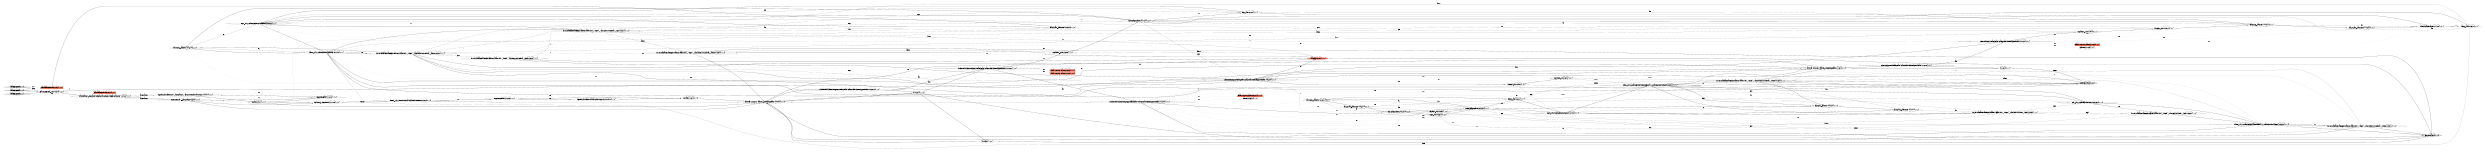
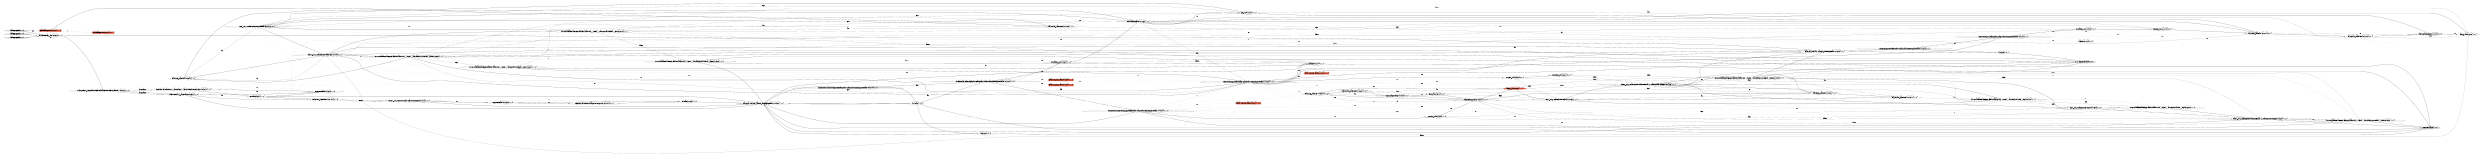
  digraph {
    rankdir=LR
    node [fillcolor=white shape=ellipse style=filled]
    edge [style=bold]
    n1 [label="final String key = paramKV.first()@@@26@@@['1', '1', '0']"]
    n2 [label="expire != null && !containsOnlyNumbers(expire,timeEndChar)@@@21@@@['1', '1', '1']" shape=diamond]
    n3 [label="tablesize != null && !containsOnlyNumbers(tablesize,\"kmg\")@@@24@@@['1', '1', '1']" shape=diamond]
    n4 [label="throw new InvalidParameterValueException(\"Failed LB in validation rule id: \" + rule.getId() + \" Cause: expire is not in timeformat: \" + expire)@@@22@@@['1', '1', '1']"]
    n5 [label="final String value = paramKV.second()@@@27@@@['1', '1', '0']"]
    n6 [label="throw new InvalidParameterValueException(\"Failed LB in validation rule id: \" + rule.getId() + \" Cause: tablesize is not in size format: \" + tablesize)@@@25@@@['1', '1', '1']"]
    n7 [label="final List<Pair<String,String>> paramsList = stickinessPolicy.getParams()@@@5@@@['0', '0', '1']"]
    n8 [label="StickinessMethodType.AppCookieBased.getName().equalsIgnoreCase(stickinessPolicy.getMethodName())@@@28@@@['1', '1', '1']" shape=diamond]
    n9 [fillcolor=lightgray label="return true@@@49@@@['0', '0', '1']"]
    n10 [fillcolor=lightgray label="return true@@@63@@@['1', '1', '0']"]
    n11 [label="StickinessMethodType.LBCookieBased.getName().equalsIgnoreCase(stickinessPolicy.getMethodName())@@@6@@@['0', '0', '1']" shape=diamond]
    n12 [label="{}@@@6@@@['0', '0', '1']"]
    n13 [label="StickinessMethodType.SourceBased.getName().equalsIgnoreCase(stickinessPolicy.getMethodName())@@@8@@@['0', '0', '1']" shape=diamond]
    n14 [label="throw new InvalidParameterValueException(\"Failed LB in validation rule id: \" + rule.getId() + \" Cause: holdtime is not in timeformat: \" + holdTime)@@@59@@@['1', '1', '0']"]
    n15 [label="final List<Pair<String,String>> paramsList = stickinessPolicy.getParams()@@@19@@@['1', '1', '0']"]
    n16 [label="throw new InvalidParameterValueException(\"Failed LB in validation rule id: \" + rule.getId() + \" Cause: holdtime is not in timeformat: \" + holdTime)@@@45@@@['1', '1', '1']"]
    n17 [label="{}@@@20@@@['1', '1', '0']"]
    n18 [label="LbStickinessMethod.StickinessMethodType.LBCookieBased.getName().equalsIgnoreCase(stickinessPolicy.getMethodName())@@@20@@@['0', '1', '0']" shape=diamond]
    n19 [label="final String key = paramKV.first()@@@46@@@['1', '1', '0']"]
    n20 [label="length != null && !containsOnlyNumbers(length,null)@@@55@@@['1', '1', '0']" shape=diamond]
    n21 [label="holdTime != null && !containsOnlyNumbers(holdTime,timeEndChar) && !containsOnlyNumbers(holdTime,null)@@@58@@@['1', '1', '0']" shape=diamond]
    n22 [fillcolor=tomato label="final LoadBalancingRule rule@@@2@@@['1', '1', '0']" shape=box]
    n23 [fillcolor=tomato label="final LoadBalancingRule rule@@@2@@@['0', '0', '1']" shape=box]
    n24 [label="\"expire\".equalsIgnoreCase(key)@@@17@@@['1', '1', '1']" shape=diamond]
    n25 [label="final String key = paramKV.first()@@@12@@@['0', '0', '1']"]
    n26 [label="expire = value@@@18@@@['1', '1', '1']"]
    n27 [label="throw new InvalidParameterValueException(\"Failed LB in validation rule id: \" + rule.getId() + \" Cause: expire is not in timeformat: \" + expire)@@@36@@@['1', '1', '0']"]
    n28 [label="\"tablesize\".equalsIgnoreCase(key)@@@14@@@['0', '0', '1']" shape=diamond]
    n29 [label="final String value = paramKV.second()@@@13@@@['0', '0', '1']"]
    n30 [label="length != null && !containsOnlyNumbers(length,null)@@@41@@@['1', '1', '1']" shape=diamond]
    n31 [label="holdTime != null && !containsOnlyNumbers(holdTime,timeEndChar) && !containsOnlyNumbers(holdTime,null)@@@44@@@['1', '1', '1']" shape=diamond]
    n32 [label="final String key = paramKV.first()@@@32@@@['0', '0', '1']"]
-   n33 [fillcolor=tomato label="paramsList@@@31@@@['1', '1', '1']"]
+   n33 [label="paramsList@@@31@@@['1', '1', '1']"]
    n34 [label="String length = null@@@29@@@['0', '0', '1']"]
    n35 [label="String holdTime = null@@@30@@@['0', '0', '1']"]
    n36 [label="final String value = paramKV.second()@@@33@@@['0', '0', '1']"]
    n37 [label="\"length\".equalsIgnoreCase(key)@@@34@@@['0', '0', '1']" shape=diamond]
    n38 [label="\"holdtime\".equalsIgnoreCase(key)@@@37@@@['1', '1', '1']" shape=diamond]
+   n39 [fillcolor=tomato label="final Pair<String,String> paramKV@@@31@@@['0', '0', '1']" shape=box]
    n40 [label="s_logger.isDebugEnabled()@@@6@@@['1', '1', '0']" shape=diamond]
    n41 [label="s_logger.debug(\"Can't create LB on port \" + haproxy_stats_port + \", haproxy is listening for LB stats on this port\")@@@7@@@['1', '1', '0']"]
    n42 [label="return false@@@9@@@['1', '1', '0']"]
    n43 [label="String lbProtocol = rule.getLbProtocol()@@@11@@@['0', '1', '0']"]
    n44 [label="String expire = \"30m\"@@@10@@@['0', '0', '1']"]
    n45 [label="throw new InvalidParameterValueException(\"Failed LB in validation rule id: \" + rule.getId() + \" Cause: tablesize is not in size format: \" + tablesize)@@@39@@@['1', '1', '0']"]
    n46 [label="final String timeEndChar = \"dhms\"@@@3@@@['1', '1', '1']"]
    n47 [label="int haproxy_stats_port = Integer.parseInt(_configDao.getValue(Config.NetworkLBHaproxyStatsPort.key()))@@@4@@@['1', '1', '0']"]
    n48 [label="rule.getSourcePortStart() == haproxy_stats_port@@@5@@@['1', '1', '0']" shape=diamond]
    n49 [label="final String value = paramKV.second()@@@47@@@['1', '1', '0']"]
    n50 [label="throw new InvalidParameterValueException(\"Failed LB in validation rule id: \" + rule.getId() + \" Cause: length is not a number: \" + length)@@@42@@@['1', '1', '1']"]
    n51 [label="throw new InvalidParameterValueException(\"Failed LB in validation rule id: \" + rule.getId() + \" Cause: length is not a number: \" + length)@@@56@@@['1', '1', '0']"]
-   n52 [label="holdTime = value@@@38@@@['1', '1', '1']"]
+   n52 [fillcolor=tomato label="holdTime = value@@@38@@@['1', '1', '1']"]
    n53 [label="s_logger.debug(\"Can't create LB rule as haproxy does not support udp\")@@@14@@@['0', '1', '0']"]
    n54 [label="return false@@@16@@@['0', '1', '0']"]
    n55 [label="lbProtocol != null && lbProtocol.toLowerCase().equals(NetUtils.UDP_PROTO)@@@12@@@['0', '1', '0']" shape=diamond]
    n56 [label="s_logger.isDebugEnabled()@@@13@@@['0', '1', '0']" shape=diamond]
    n57 [label="length = value@@@35@@@['0', '0', '1']"]
    n58 [label="{}@@@13@@@['1', '0', '0']"]
    n59 [label="LbStickinessMethod.StickinessMethodType.SourceBased.getName().equalsIgnoreCase(stickinessPolicy.getMethodName())@@@22@@@['1', '1', '0']" shape=diamond]
    n60 [label="tablesize = value@@@15@@@['0', '0', '1']"]
    n61 [fillcolor=tomato label="final Pair<String,String> paramKV@@@25@@@['0', '1', '0']" shape=box]
    n62 [label="paramsList@@@11@@@['0', '0', '1']" shape=box]
    n63 [fillcolor=lightgray label="validateHAProxyLBRule['0', '0', '1']" shape=diamond]
    n64 [fillcolor=tomato label="final Pair<String,String> paramKV@@@18@@@['1', '0', '0']" shape=box]
    n65 [label="LbStickinessMethod.StickinessMethodType.AppCookieBased.getName().equalsIgnoreCase(stickinessPolicy.getMethodName())@@@42@@@['1', '1', '0']" shape=diamond]
    n66 [label="String tablesize = \"200k\"@@@23@@@['1', '1', '0']"]
-   n67 [fillcolor=tomato label="final Pair<String,String> paramKV@@@11@@@['0', '0', '1']" shape=box]
    n68 [fillcolor=lightgray label="validateHAProxyLBRule['1', '0', '0']" shape=diamond]
    n69 [label="String tablesize = \"200k\"@@@9@@@['0', '0', '1']"]
    n70 [label="String length = null@@@43@@@['1', '1', '0']"]
    n71 [fillcolor=tomato label="final Pair<String,String> paramKV@@@38@@@['1', '0', '0']" shape=box]
-   n72 [label="paramsList@@@45@@@['0', '1', '0']"]
    n73 [fillcolor=lightgray label="validateHAProxyLBRule['0', '1', '0']" shape=diamond]
    n1 -> n2 [label=key style=solid]
    n1 -> n3 [label=key style=solid]
    n2 -> n3
    n2 -> n4 [label=true style=dotted]
    n2 -> n4
    n3 -> n1
    n3 -> n6 [label=true style=dotted]
    n3 -> n6
    n3 -> n7
    n3 -> n8
    n3 -> n9
    n4 -> n3
    n4 -> n33 [label=tablesize style=solid]
    n4 -> n45 [label=tablesize style=solid]
    n5 -> n2
    n5 -> n4 [label=value style=solid]
    n5 -> n6 [label=value style=solid]
    n6 -> n1
    n6 -> n7
    n6 -> n8 [label=expire style=solid]
    n6 -> n8
    n6 -> n9
    n6 -> n27 [label=expire style=solid]
    n7 -> n11
    n8 -> n7
    n8 -> n9
    n8 -> n27
    n8 -> n27 [label=true style=dotted]
    n8 -> n30 [label=true style=dotted]
    n8 -> n31 [label=true style=dotted]
    n8 -> n32 [label=true style=dotted]
    n8 -> n33
    n8 -> n33 [label=true style=dotted]
    n8 -> n34 [label=true style=dotted]
    n8 -> n34
    n8 -> n35 [label=true style=dotted]
    n8 -> n36 [label=true style=dotted]
    n8 -> n37 [label=true style=dotted]
    n8 -> n38 [label=true style=dotted]
+   n8 -> n39 [label=true style=dotted]
    n11 -> n12
    n11 -> n13
    n11 -> n13 [label=false style=dotted]
    n12 -> n7
    n12 -> n9
    n13 -> n2 [label=true style=dotted]
    n13 -> n3 [label=true style=dotted]
    n13 -> n8 [label=false style=dotted]
    n13 -> n8
    n13 -> n24 [label=true style=dotted]
    n13 -> n25 [label=true style=dotted]
    n13 -> n28 [label=true style=dotted]
    n13 -> n29 [label=true style=dotted]
    n13 -> n44 [label=true style=dotted]
    n13 -> n62 [label=true style=dotted]
-   n13 -> n67 [label=true style=dotted]
    n13 -> n69
    n13 -> n69 [label=true style=dotted]
    n14 -> n10
    n14 -> n15
    n14 -> n16 [label=0 style=dashed]
    n15 -> n17
    n15 -> n18
    n16 -> n7
    n16 -> n9
    n16 -> n14 [label=holdTime style=solid]
    n16 -> n19
    n16 -> n20
    n16 -> n21 [label=holdTime style=solid]
    n17 -> n10
    n17 -> n15
    n17 -> n58
    n17 -> n59 [label=false style=dotted]
    n17 -> n59
    n18 -> n17
    n18 -> n59
    n18 -> n59 [label=false style=dotted]
    n19 -> n30 [label=key style=solid]
    n19 -> n31 [label=key style=solid]
    n19 -> n49
    n20 -> n21
    n20 -> n51 [label=true style=dotted]
    n20 -> n51
    n21 -> n10
    n21 -> n14 [label=true style=dotted]
    n21 -> n14
    n21 -> n15
    n21 -> n31 [label=0 style=dashed]
    n22 -> n5
    n22 -> n23 [label=0 style=dashed]
    n24 -> n1
    n24 -> n2
    n24 -> n8 [label=expire style=solid]
    n24 -> n25
    n24 -> n26
    n24 -> n26 [label=true style=dotted]
    n24 -> n27 [label=expire style=solid]
    n25 -> n24 [label=key style=solid]
    n25 -> n28 [label=key style=solid]
    n25 -> n29
    n26 -> n2
    n26 -> n2 [label=expire style=solid]
    n26 -> n4 [label=expire style=solid]
    n26 -> n25
    n27 -> n4 [label=0 style=dashed]
    n27 -> n33
    n28 -> n24
    n28 -> n60
    n28 -> n60 [label=true style=dotted]
    n29 -> n26 [label=value style=solid]
    n29 -> n28
    n29 -> n60 [label=value style=solid]
    n30 -> n31
    n30 -> n50 [label=true style=dotted]
    n30 -> n50
    n31 -> n7
    n31 -> n9
    n31 -> n16 [label=true style=dotted]
    n31 -> n16
    n31 -> n19
    n31 -> n20
    n32 -> n36
    n32 -> n37 [label=key style=solid]
    n32 -> n38 [label=key style=solid]
    n33 -> n10
    n33 -> n15
    n33 -> n45
    n33 -> n45 [label=true style=dotted]
    n34 -> n30 [label=length style=solid]
    n34 -> n35
    n34 -> n50 [label=length style=solid]
    n35 -> n16 [label=holdTime style=solid]
    n35 -> n31 [label=holdTime style=solid]
    n36 -> n37
    n36 -> n52 [label=value style=solid]
    n36 -> n57 [label=value style=solid]
    n37 -> n38
    n37 -> n57 [label=true style=dotted]
    n37 -> n57
    n38 -> n14 [label=holdTime style=solid]
    n38 -> n19
    n38 -> n21 [label=holdTime style=solid]
    n38 -> n30
    n38 -> n32
    n38 -> n52
    n38 -> n52 [label=true style=dotted]
    n40 -> n41 [label=true style=dotted]
    n40 -> n41
    n41 -> n42
    n42 -> n13 [label=0 style=dashed]
    n42 -> n15
    n42 -> n40
    n42 -> n43
    n43 -> n55 [label=lbProtocol style=solid]
    n43 -> n55
    n44 -> n2 [label=expire style=solid]
    n44 -> n4 [label=expire style=solid]
    n44 -> n25
    n45 -> n6 [label=0 style=dashed]
    n45 -> n10
    n45 -> n15
    n46 -> n7
    n46 -> n47
    n47 -> n41 [label=haproxy_stats_port style=solid]
    n47 -> n48 [label=haproxy_stats_port style=solid]
    n47 -> n48
    n48 -> n15
    n48 -> n40 [label=true style=dotted]
    n48 -> n40
    n48 -> n42 [label=true style=dotted]
    n48 -> n43
    n49 -> n16 [label=value style=solid]
    n49 -> n30
    n49 -> n50 [label=value style=solid]
    n50 -> n20 [label=length style=solid]
    n50 -> n31
    n50 -> n51 [label=length style=solid]
    n51 -> n21
    n51 -> n50 [label=0 style=dashed]
    n52 -> n16 [label=holdTime style=solid]
    n52 -> n30
    n52 -> n31 [label=holdTime style=solid]
    n52 -> n32
    n53 -> n54
    n54 -> n15
    n55 -> n15
    n55 -> n54 [label=true style=dotted]
    n55 -> n56 [label=true style=dotted]
    n55 -> n56
    n56 -> n53 [label=true style=dotted]
    n56 -> n53
    n56 -> n54
    n57 -> n30 [label=length style=solid]
    n57 -> n38
    n57 -> n50 [label=length style=solid]
    n58 -> n10
    n58 -> n15
    n59 -> n1 [label=true style=dotted]
    n59 -> n2 [label=true style=dotted]
    n59 -> n3 [label=true style=dotted]
    n59 -> n5 [label=true style=dotted]
    n59 -> n8 [label=true style=dotted]
    n59 -> n24 [label=true style=dotted]
    n59 -> n26 [label=true style=dotted]
    n59 -> n33 [label=true style=dotted]
    n59 -> n61 [label=true style=dotted]
    n59 -> n64 [label=true style=dotted]
    n59 -> n65
    n59 -> n65 [label=false style=dotted]
    n59 -> n66
    n59 -> n66 [label=true style=dotted]
    n60 -> n3 [label=tablesize style=solid]
    n60 -> n6 [label=tablesize style=solid]
    n60 -> n24
    n63 -> n23 [label=true style=dotted]
    n63 -> n46
    n65 -> n8 [label=0 style=dashed]
    n65 -> n10
    n65 -> n15
    n65 -> n19 [label=true style=dotted]
    n65 -> n20 [label=true style=dotted]
    n65 -> n21 [label=true style=dotted]
    n65 -> n30 [label=true style=dotted]
    n65 -> n31 [label=true style=dotted]
    n65 -> n38 [label=true style=dotted]
    n65 -> n49 [label=true style=dotted]
    n65 -> n52 [label=true style=dotted]
    n65 -> n70
    n65 -> n70 [label=true style=dotted]
    n65 -> n71 [label=true style=dotted]
-   n65 -> n72 [label=true style=dotted]
    n66 -> n24
    n66 -> n33 [label=tablesize style=solid]
    n66 -> n45 [label=tablesize style=solid]
-   n68 -> n22 [label=haproxy style=dotted]
+   n68 -> n22 [label=true style=dotted]
    n68 -> n46
    n69 -> n3 [label=tablesize style=solid]
    n69 -> n6 [label=tablesize style=solid]
    n69 -> n44
    n70 -> n20 [label=length style=solid]
    n70 -> n38
    n70 -> n51 [label=length style=solid]
    n73 -> n22 [label=true style=dotted]
    n73 -> n46
  }
